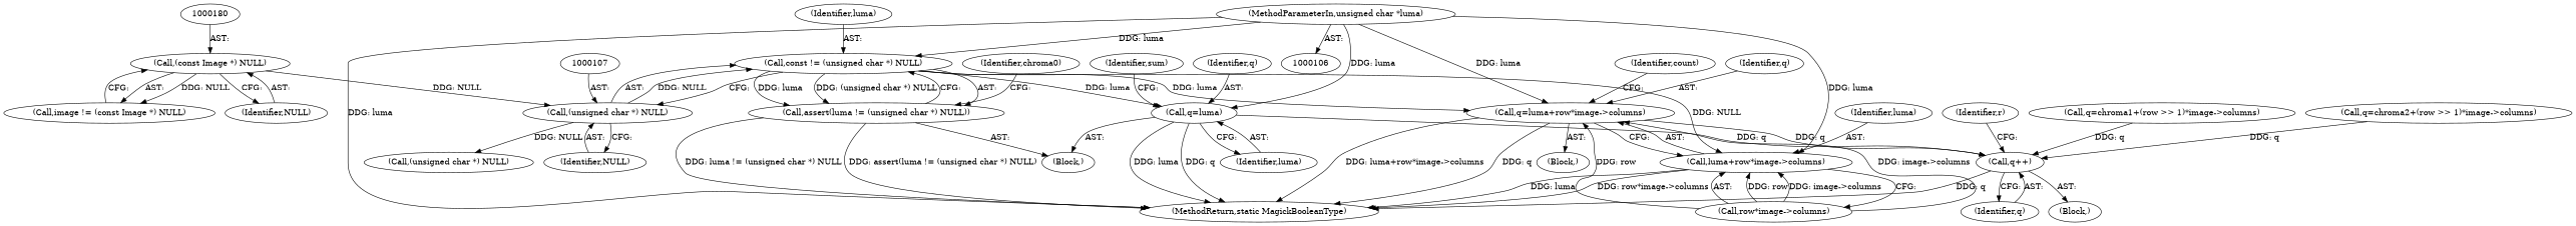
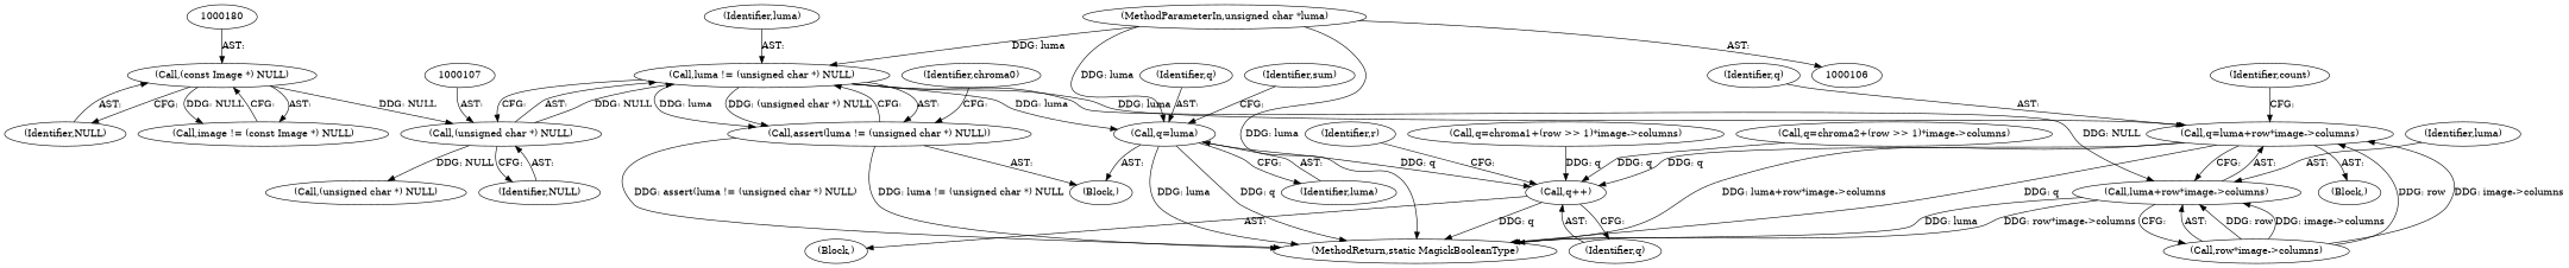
  digraph {
-   n1 [label="(Call,const != (unsigned char *) NULL)"]
+   n1 [label="(Call,luma != (unsigned char *) NULL)"]
    n2 [label="(Call,(unsigned char *) NULL)"]
    n3 [label="(Call,assert(luma != (unsigned char *) NULL))"]
    n4 [label="(Call,q=luma)"]
    n5 [label="(Call,q=luma+row*image->columns)"]
    n6 [label="(Call,luma+row*image->columns)"]
    n7 [label="(Call,(unsigned char *) NULL)"]
    n8 [label="(Identifier,NULL)"]
    n9 [label="(MethodReturn,static MagickBooleanType)"]
    n10 [label="(Block,)"]
    n11 [label="(Call,q++)"]
    n12 [label="(Identifier,luma)"]
    n13 [label="(Block,)"]
    n14 [label="(Call,row*image->columns)"]
    n15 [label="(MethodParameterIn,unsigned char *luma)"]
    1000106
    n17 [label="(Call,(const Image *) NULL)"]
    n18 [label="(Call,image != (const Image *) NULL)"]
    n19 [label="(Identifier,NULL)"]
    n20 [label="(Identifier,q)"]
    n21 [label="(Block,)"]
    n22 [label="(Identifier,count)"]
    n23 [label="(Identifier,luma)"]
    n24 [label="(Identifier,r)"]
    n25 [label="(Identifier,sum)"]
    n26 [label="(Identifier,chroma0)"]
    n27 [label="(Call,q=chroma1+(row >> 1)*image->columns)"]
    n28 [label="(Call,q=chroma2+(row >> 1)*image->columns)"]
    n29 [label="(Identifier,q)"]
    n30 [label="(Identifier,luma)"]
    n31 [label="(Identifier,q)"]
    n32 [label=1000107]
    1000180
    n1 -> n2 [label="CFG: "]
    n1 -> n3 [label="AST: "]
    n1 -> n3 [label="DDG: luma"]
    n1 -> n3 [label="DDG: (unsigned char *) NULL"]
    n1 -> n4 [label="DDG: luma"]
    n1 -> n5 [label="DDG: luma"]
    n1 -> n6 [label="DDG: NULL"]
    n2 -> n1 [label="AST: "]
    n2 -> n1 [label="DDG: NULL"]
    n2 -> n7 [label="DDG: NULL"]
    n2 -> n8 [label="CFG: "]
    n3 -> n1 [label="CFG: "]
    n3 -> n9 [label="DDG: assert(luma != (unsigned char *) NULL)"]
    n3 -> n9 [label="DDG: luma != (unsigned char *) NULL"]
    n3 -> n10 [label="AST: "]
    n4 -> n9 [label="DDG: q"]
    n4 -> n9 [label="DDG: luma"]
    n4 -> n10 [label="AST: "]
    n4 -> n11 [label="DDG: q"]
    n4 -> n12 [label="CFG: "]
    n5 -> n6 [label="CFG: "]
    n5 -> n9 [label="DDG: luma+row*image->columns"]
    n5 -> n9 [label="DDG: q"]
    n5 -> n11 [label="DDG: q"]
    n5 -> n13 [label="AST: "]
    n6 -> n5 [label="AST: "]
    n6 -> n9 [label="DDG: luma"]
    n6 -> n9 [label="DDG: row*image->columns"]
    n6 -> n14 [label="CFG: "]
    n8 -> n2 [label="AST: "]
    n11 -> n9 [label="DDG: q"]
    n11 -> n20 [label="CFG: "]
    n11 -> n21 [label="AST: "]
    n12 -> n4 [label="AST: "]
    n14 -> n5 [label="DDG: row"]
    n14 -> n5 [label="DDG: image->columns"]
    n14 -> n6 [label="AST: "]
    n14 -> n6 [label="DDG: row"]
    n14 -> n6 [label="DDG: image->columns"]
    n15 -> n1 [label="DDG: luma"]
    n15 -> n4 [label="DDG: luma"]
-   n15 -> n5 [label="DDG: luma"]
-   n15 -> n6 [label="DDG: luma"]
    n15 -> n9 [label="DDG: luma"]
    n15 -> 1000106 [label="AST: "]
    n17 -> n2 [label="DDG: NULL"]
    n17 -> n18 [label="AST: "]
    n17 -> n18 [label="DDG: NULL"]
    n17 -> n19 [label="CFG: "]
    n18 -> n17 [label="CFG: "]
    n19 -> n17 [label="AST: "]
    n20 -> n11 [label="AST: "]
    n22 -> n5 [label="CFG: "]
    n23 -> n6 [label="AST: "]
    n24 -> n11 [label="CFG: "]
    n25 -> n4 [label="CFG: "]
    n26 -> n3 [label="CFG: "]
    n27 -> n11 [label="DDG: q"]
    n28 -> n11 [label="DDG: q"]
    n29 -> n4 [label="AST: "]
    n30 -> n1 [label="AST: "]
    n31 -> n5 [label="AST: "]
    n32 -> n2 [label="AST: "]
    1000180 -> n17 [label="AST: "]
  }
